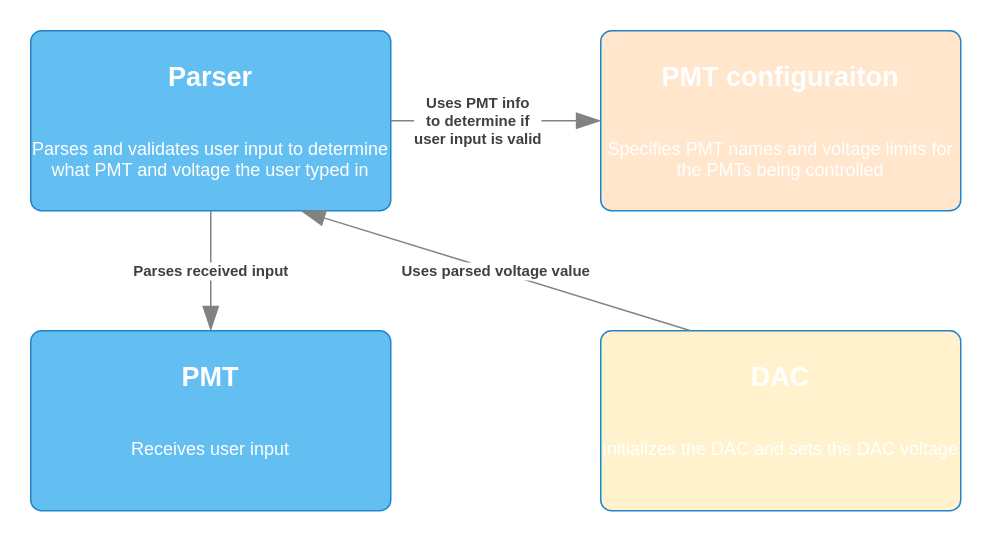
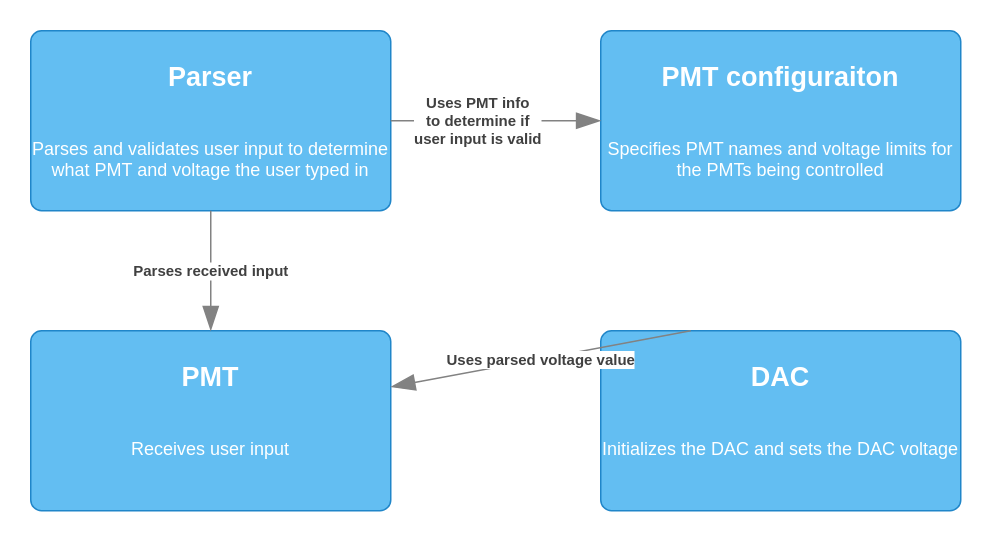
  <mxCell id="0" />
  <mxCell id="1" parent="0" />
  <mxCell id="2" value="&lt;br&gt;&lt;b style=&quot;font-size: 18px;&quot;&gt;Parser&lt;br&gt;&lt;/b&gt;&lt;br&gt;&lt;br&gt;Parses and validates user input to determine what PMT and voltage the user typed in" style="rounded=1;whiteSpace=wrap;html=1;shadow=0;glass=0;comic=0;sketch=0;arcSize=6;fillColor=#63BEF2;strokeColor=#2086C9;fontColor=#ffffff;labelBackgroundColor=none;verticalAlign=top;" vertex="1" parent="1"><mxGeometry x="20" y="20" width="240" height="120" as="geometry" /></mxCell>
- <mxCell id="3" value="&lt;br&gt;&lt;b style=&quot;font-size: 18px;&quot;&gt;PMT configuraiton&lt;br&gt;&lt;/b&gt;&lt;br&gt;&lt;br&gt;Specifies PMT names and voltage limits for the PMTs being controlled" style="rounded=1;whiteSpace=wrap;html=1;shadow=0;glass=0;comic=0;sketch=0;arcSize=6;fillColor=#ffe6cc;strokeColor=#2086C9;fontColor=#ffffff;labelBackgroundColor=none;verticalAlign=top;" vertex="1" parent="1"><mxGeometry x="400" y="20" width="240" height="120" as="geometry" /></mxCell>
+ <mxCell id="3" value="&lt;br&gt;&lt;b style=&quot;font-size: 18px;&quot;&gt;PMT configuraiton&lt;br&gt;&lt;/b&gt;&lt;br&gt;&lt;br&gt;Specifies PMT names and voltage limits for the PMTs being controlled" style="rounded=1;whiteSpace=wrap;html=1;shadow=0;glass=0;comic=0;sketch=0;arcSize=6;fillColor=#63BEF2;strokeColor=#2086C9;fontColor=#ffffff;labelBackgroundColor=none;verticalAlign=top;" vertex="1" parent="1"><mxGeometry x="400" y="20" width="240" height="120" as="geometry" /></mxCell>
  <mxCell id="4" value="&lt;br&gt;&lt;b style=&quot;font-size: 18px;&quot;&gt;PMT&lt;br&gt;&lt;/b&gt;&lt;br&gt;&lt;br&gt;Receives user input" style="rounded=1;whiteSpace=wrap;html=1;shadow=0;glass=0;comic=0;sketch=0;arcSize=6;fillColor=#63BEF2;strokeColor=#2086C9;fontColor=#ffffff;labelBackgroundColor=none;verticalAlign=top;" vertex="1" parent="1"><mxGeometry x="20" y="220" width="240" height="120" as="geometry" /></mxCell>
- <mxCell id="5" value="&lt;br&gt;&lt;b style=&quot;font-size: 18px;&quot;&gt;DAC&lt;br&gt;&lt;/b&gt;&lt;br&gt;&lt;br&gt;Initializes the DAC and sets the DAC voltage" style="rounded=1;whiteSpace=wrap;html=1;shadow=0;glass=0;comic=0;sketch=0;arcSize=6;fillColor=#fff2cc;strokeColor=#2086C9;fontColor=#ffffff;labelBackgroundColor=none;verticalAlign=top;" vertex="1" parent="1"><mxGeometry x="400" y="220" width="240" height="120" as="geometry" /></mxCell>
+ <mxCell id="5" value="&lt;br&gt;&lt;b style=&quot;font-size: 18px;&quot;&gt;DAC&lt;br&gt;&lt;/b&gt;&lt;br&gt;&lt;br&gt;Initializes the DAC and sets the DAC voltage" style="rounded=1;whiteSpace=wrap;html=1;shadow=0;glass=0;comic=0;sketch=0;arcSize=6;fillColor=#63BEF2;strokeColor=#2086C9;fontColor=#ffffff;labelBackgroundColor=none;verticalAlign=top;" vertex="1" parent="1"><mxGeometry x="400" y="220" width="240" height="120" as="geometry" /></mxCell>
  <mxCell id="6" value="&lt;div style=&quot;text-align: left&quot;&gt;&lt;div style=&quot;text-align: center&quot;&gt;&lt;b&gt;Uses PMT info&#10;to determine if &#10;user input is valid&lt;/b&gt;&lt;/div&gt;" style="endArrow=blockThin;html=1;fontSize=10;fontColor=#404040;strokeWidth=1;endFill=1;strokeColor=#828282;elbow=vertical;metaEdit=1;endSize=14;startSize=14;jumpStyle=arc;jumpSize=16;rounded=0;edgeStyle=orthogonalEdgeStyle;exitX=1;exitY=0.5;exitDx=0;exitDy=0;" edge="1" parent="1" source="2" target="3"><mxGeometry x="-0.167" width="240" relative="1" as="geometry"><mxPoint x="200" y="140" as="sourcePoint" /><mxPoint x="440" y="140" as="targetPoint" /><mxPoint as="offset" /></mxGeometry></mxCell>
- <mxCell id="7" value="&lt;div style=&quot;text-align: left&quot;&gt;&lt;div style=&quot;text-align: center&quot;&gt;&lt;b&gt;Uses parsed voltage value&lt;/b&gt;&lt;/div&gt;" style="endArrow=blockThin;html=1;fontSize=10;fontColor=#404040;strokeWidth=1;endFill=1;strokeColor=#828282;elbow=vertical;metaEdit=1;endSize=14;startSize=14;jumpStyle=arc;jumpSize=16;rounded=0;exitX=0.25;exitY=0;exitDx=0;exitDy=0;entryX=0.75;entryY=1;entryDx=0;entryDy=0;" edge="1" parent="1" source="5" target="2"><mxGeometry width="240" relative="1" as="geometry"><mxPoint x="260" y="110" as="sourcePoint" /><mxPoint x="500" y="110" as="targetPoint" /></mxGeometry></mxCell>
+ <mxCell id="7" value="&lt;div style=&quot;text-align: left&quot;&gt;&lt;div style=&quot;text-align: center&quot;&gt;&lt;b&gt;Uses parsed voltage value&lt;/b&gt;&lt;/div&gt;" style="endArrow=blockThin;html=1;fontSize=10;fontColor=#404040;strokeWidth=1;endFill=1;strokeColor=#828282;elbow=vertical;metaEdit=1;endSize=14;startSize=14;jumpStyle=arc;jumpSize=16;rounded=0;exitX=0.25;exitY=0;exitDx=0;exitDy=0;" edge="1" parent="1" source="5" target="4"><mxGeometry width="240" relative="1" as="geometry"><mxPoint x="260" y="110" as="sourcePoint" /><mxPoint x="500" y="110" as="targetPoint" /></mxGeometry></mxCell>
  <mxCell id="8" value="&lt;div style=&quot;text-align: left&quot;&gt;&lt;div style=&quot;text-align: center&quot;&gt;&lt;b&gt;Parses received input&lt;/b&gt;&lt;/div&gt;" style="endArrow=blockThin;html=1;fontSize=10;fontColor=#404040;strokeWidth=1;endFill=1;strokeColor=#828282;elbow=vertical;metaEdit=1;endSize=14;startSize=14;jumpStyle=arc;jumpSize=16;rounded=0;edgeStyle=orthogonalEdgeStyle;exitX=0.5;exitY=1;exitDx=0;exitDy=0;" edge="1" parent="1" source="2" target="4"><mxGeometry width="240" relative="1" as="geometry"><mxPoint x="260" y="110" as="sourcePoint" /><mxPoint x="500" y="110" as="targetPoint" /><mxPoint as="offset" /></mxGeometry></mxCell>
